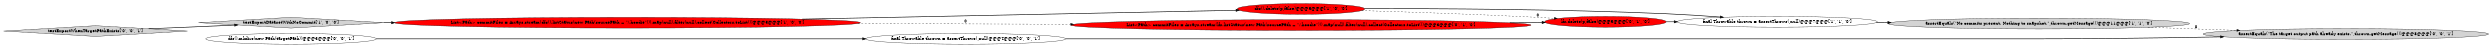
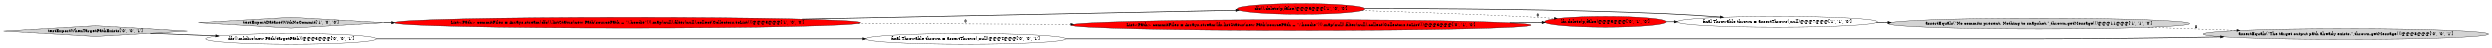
  digraph {
    rankdir=LR
    node [fillcolor=red shape=ellipse style=filled]
    edge [style=bold]
    n1 [label="List<Path> commitFiles = Arrays.stream(dfs().listStatus(new Path(sourcePath + \"/.hoodie\"))).map(null).filter(null).collect(Collectors.toList())@@@3@@@['1', '0', '0']"]
    n2 [label="dfs().delete(p,false)@@@5@@@['1', '0', '0']"]
    n3 [label="List<Path> commitFiles = Arrays.stream(lfs.listStatus(new Path(sourcePath + \"/.hoodie\"))).map(null).filter(null).collect(Collectors.toList())@@@3@@@['0', '1', '0']"]
    n4 [fillcolor=white label="final Throwable thrown = assertThrows(,null)@@@7@@@['1', '1', '0']"]
    n5 [label="lfs.delete(p,false)@@@5@@@['0', '1', '0']"]
    n6 [fillcolor=lightgray label="testExportDatasetWithNoCommit['1', '0', '0']" shape=diamond]
    n7 [fillcolor=white label="final Throwable thrown = assertThrows(,null)@@@4@@@['0', '0', '1']"]
    n8 [fillcolor=lightgray label="assertEquals(\"The target output path already exists.\",thrown.getMessage())@@@8@@@['0', '0', '1']"]
    n9 [fillcolor=lightgray label="assertEquals(\"No commits present. Nothing to snapshot.\",thrown.getMessage())@@@11@@@['1', '1', '0']"]
    n10 [fillcolor=lightgray label="testExportWhenTargetPathExists['0', '0', '1']" shape=diamond]
    n11 [fillcolor=white label="dfs().mkdirs(new Path(targetPath))@@@3@@@['0', '0', '1']"]
    n1 -> n2
    n1 -> n3 [label=0 style=dashed]
    n2 -> n4
    n2 -> n5 [label=0 style=dashed]
    n3 -> n5
    n4 -> n9
    n5 -> n4
    n6 -> n1
    n7 -> n8
    n9 -> n8 [label=0 style=dashed]
-   n10 -> n6
+   n10 -> n11
    n11 -> n7
  }
